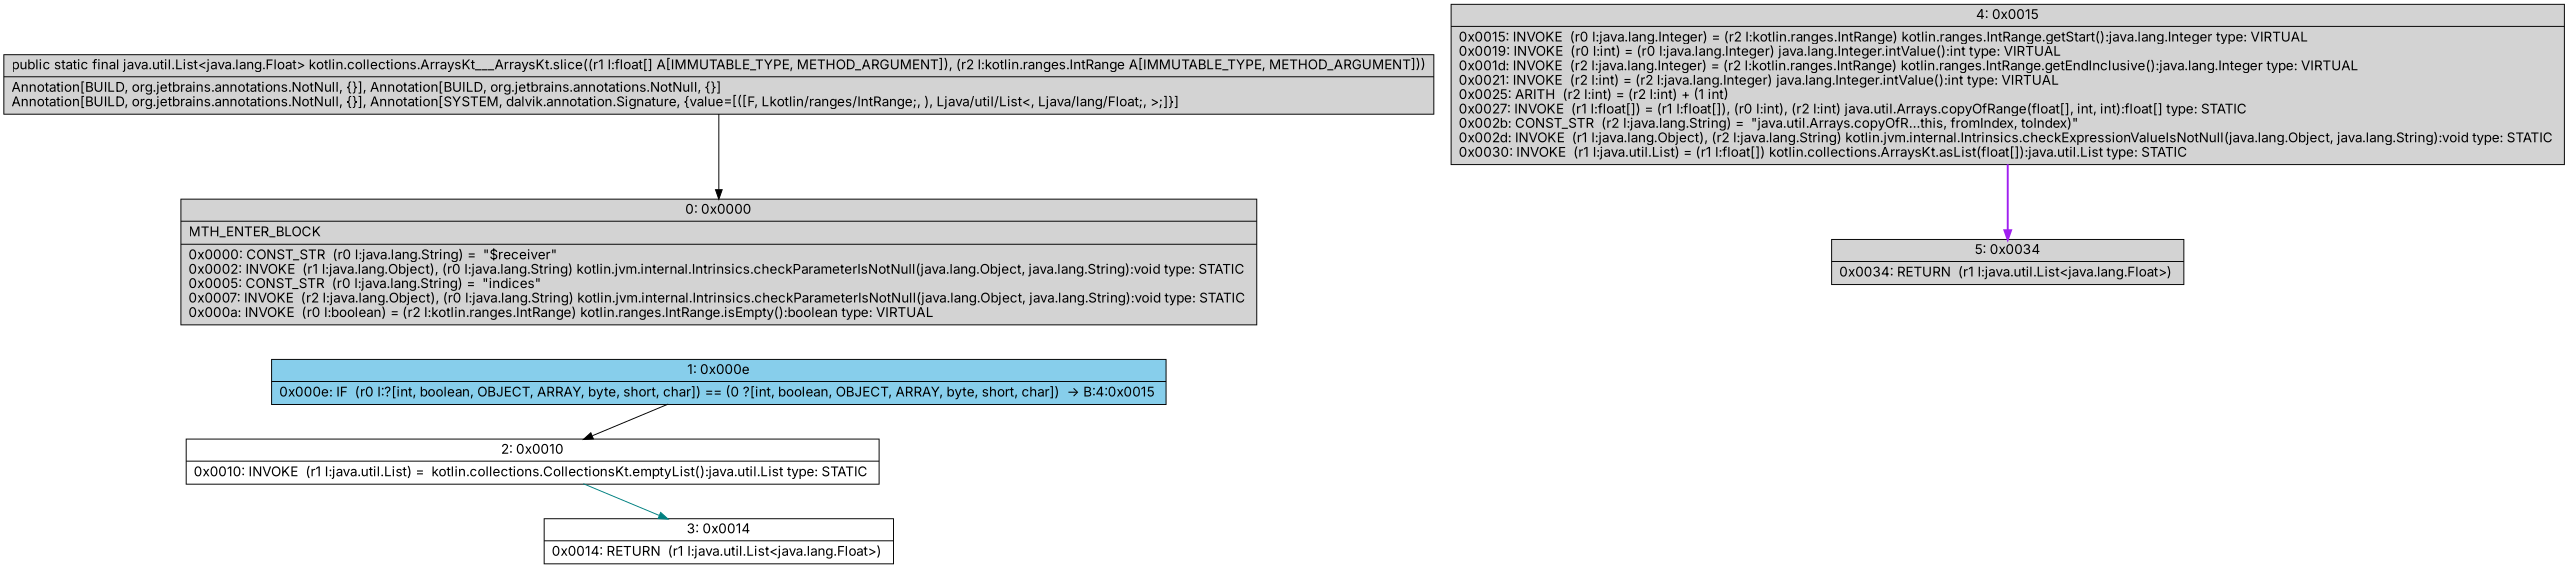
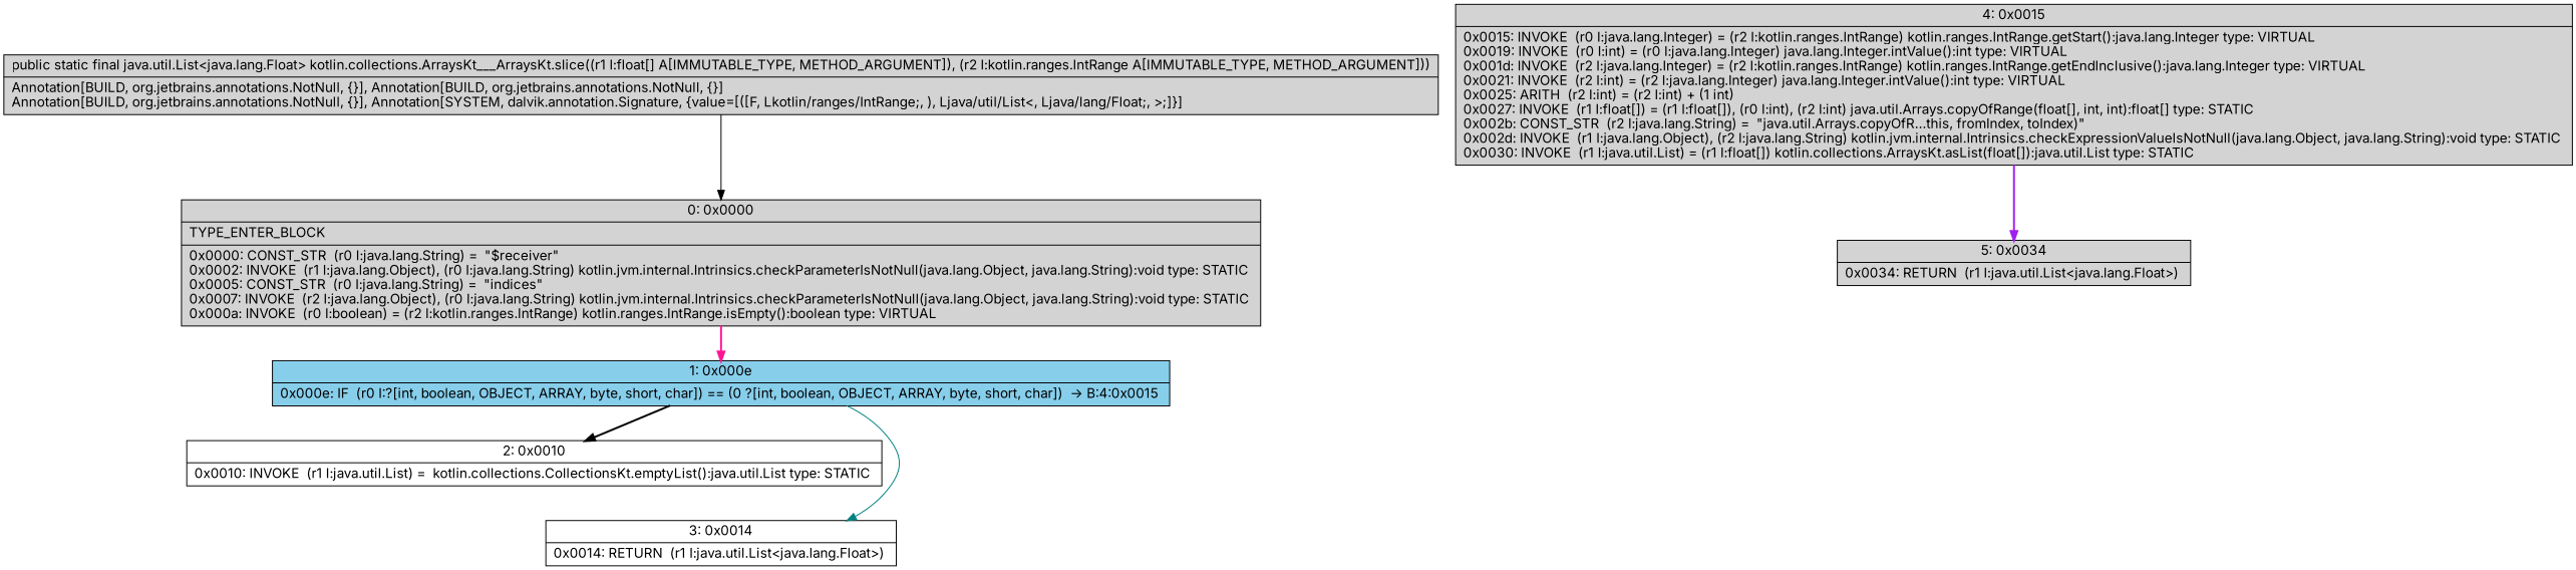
  digraph {
    fontname=Inter
    node [fillcolor=lightgrey fontname=Inter shape=record style=filled]
    edge [color=black fontname=Inter style=bold]
-   n1 [label="{0\:\ 0x0000|MTH_ENTER_BLOCK\l|0x0000: CONST_STR  (r0 I:java.lang.String) =  \"$receiver\" \l0x0002: INVOKE  (r1 I:java.lang.Object), (r0 I:java.lang.String) kotlin.jvm.internal.Intrinsics.checkParameterIsNotNull(java.lang.Object, java.lang.String):void type: STATIC \l0x0005: CONST_STR  (r0 I:java.lang.String) =  \"indices\" \l0x0007: INVOKE  (r2 I:java.lang.Object), (r0 I:java.lang.String) kotlin.jvm.internal.Intrinsics.checkParameterIsNotNull(java.lang.Object, java.lang.String):void type: STATIC \l0x000a: INVOKE  (r0 I:boolean) = (r2 I:kotlin.ranges.IntRange) kotlin.ranges.IntRange.isEmpty():boolean type: VIRTUAL \l}"]
+   n1 [label="{0\:\ 0x0000|TYPE_ENTER_BLOCK\l|0x0000: CONST_STR  (r0 I:java.lang.String) =  \"$receiver\" \l0x0002: INVOKE  (r1 I:java.lang.Object), (r0 I:java.lang.String) kotlin.jvm.internal.Intrinsics.checkParameterIsNotNull(java.lang.Object, java.lang.String):void type: STATIC \l0x0005: CONST_STR  (r0 I:java.lang.String) =  \"indices\" \l0x0007: INVOKE  (r2 I:java.lang.Object), (r0 I:java.lang.String) kotlin.jvm.internal.Intrinsics.checkParameterIsNotNull(java.lang.Object, java.lang.String):void type: STATIC \l0x000a: INVOKE  (r0 I:boolean) = (r2 I:kotlin.ranges.IntRange) kotlin.ranges.IntRange.isEmpty():boolean type: VIRTUAL \l}"]
    n2 [fillcolor=skyblue label="{1\:\ 0x000e|0x000e: IF  (r0 I:?[int, boolean, OBJECT, ARRAY, byte, short, char]) == (0 ?[int, boolean, OBJECT, ARRAY, byte, short, char])  \-\> B:4:0x0015 \l}"]
    n3 [fillcolor=white label="{2\:\ 0x0010|0x0010: INVOKE  (r1 I:java.util.List) =  kotlin.collections.CollectionsKt.emptyList():java.util.List type: STATIC \l}"]
    n4 [fillcolor=white label="{3\:\ 0x0014|0x0014: RETURN  (r1 I:java.util.List\<java.lang.Float\>) \l}"]
    n5 [label="{4\:\ 0x0015|0x0015: INVOKE  (r0 I:java.lang.Integer) = (r2 I:kotlin.ranges.IntRange) kotlin.ranges.IntRange.getStart():java.lang.Integer type: VIRTUAL \l0x0019: INVOKE  (r0 I:int) = (r0 I:java.lang.Integer) java.lang.Integer.intValue():int type: VIRTUAL \l0x001d: INVOKE  (r2 I:java.lang.Integer) = (r2 I:kotlin.ranges.IntRange) kotlin.ranges.IntRange.getEndInclusive():java.lang.Integer type: VIRTUAL \l0x0021: INVOKE  (r2 I:int) = (r2 I:java.lang.Integer) java.lang.Integer.intValue():int type: VIRTUAL \l0x0025: ARITH  (r2 I:int) = (r2 I:int) + (1 int) \l0x0027: INVOKE  (r1 I:float[]) = (r1 I:float[]), (r0 I:int), (r2 I:int) java.util.Arrays.copyOfRange(float[], int, int):float[] type: STATIC \l0x002b: CONST_STR  (r2 I:java.lang.String) =  \"java.util.Arrays.copyOfR…this, fromIndex, toIndex)\" \l0x002d: INVOKE  (r1 I:java.lang.Object), (r2 I:java.lang.String) kotlin.jvm.internal.Intrinsics.checkExpressionValueIsNotNull(java.lang.Object, java.lang.String):void type: STATIC \l0x0030: INVOKE  (r1 I:java.util.List) = (r1 I:float[]) kotlin.collections.ArraysKt.asList(float[]):java.util.List type: STATIC \l}"]
    n6 [label="{5\:\ 0x0034|0x0034: RETURN  (r1 I:java.util.List\<java.lang.Float\>) \l}"]
    n7 [label="{public static final java.util.List\<java.lang.Float\> kotlin.collections.ArraysKt___ArraysKt.slice((r1 I:float[] A[IMMUTABLE_TYPE, METHOD_ARGUMENT]), (r2 I:kotlin.ranges.IntRange A[IMMUTABLE_TYPE, METHOD_ARGUMENT]))  | Annotation[BUILD, org.jetbrains.annotations.NotNull, \{\}], Annotation[BUILD, org.jetbrains.annotations.NotNull, \{\}]\lAnnotation[BUILD, org.jetbrains.annotations.NotNull, \{\}], Annotation[SYSTEM, dalvik.annotation.Signature, \{value=[([F, Lkotlin\/ranges\/IntRange;, ), Ljava\/util\/List\<, Ljava\/lang\/Float;, \>;]\}]\l}"]
-   n2 -> n3 [style=solid]
-   n3 -> n4 [color=teal style=solid]
+   n1 -> n2 [color=deeppink]
+   n2 -> n3
+   n2 -> n4 [color=teal style=solid]
    n5 -> n6 [color=purple]
    n7 -> n1 [style=solid]
  }
